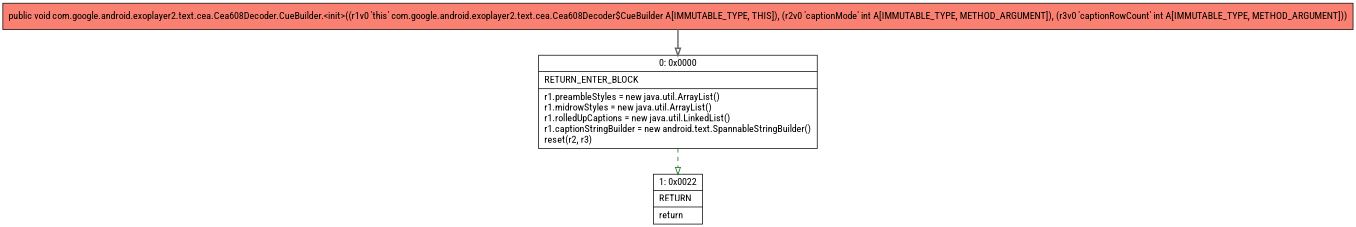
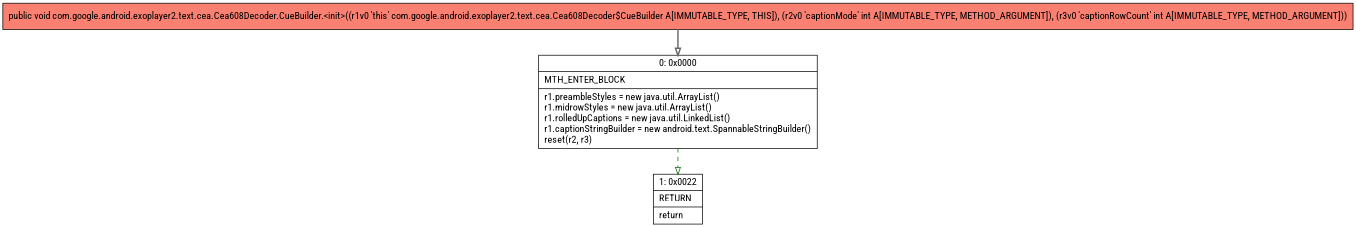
  digraph {
    fontname="Roboto Condensed"
    node [shape=record style=filled fillcolor=white fontname="Roboto Condensed"]
    edge [arrowhead=onormal fontname="Roboto Condensed"]
-   n1 [label="{0\:\ 0x0000|RETURN_ENTER_BLOCK\l|r1.preambleStyles = new java.util.ArrayList()\lr1.midrowStyles = new java.util.ArrayList()\lr1.rolledUpCaptions = new java.util.LinkedList()\lr1.captionStringBuilder = new android.text.SpannableStringBuilder()\lreset(r2, r3)\l}"]
+   n1 [label="{0\:\ 0x0000|MTH_ENTER_BLOCK\l|r1.preambleStyles = new java.util.ArrayList()\lr1.midrowStyles = new java.util.ArrayList()\lr1.rolledUpCaptions = new java.util.LinkedList()\lr1.captionStringBuilder = new android.text.SpannableStringBuilder()\lreset(r2, r3)\l}"]
    n2 [label="{1\:\ 0x0022|RETURN\l|return\l}"]
    n3 [label="{public void com.google.android.exoplayer2.text.cea.Cea608Decoder.CueBuilder.\<init\>((r1v0 'this' com.google.android.exoplayer2.text.cea.Cea608Decoder$CueBuilder A[IMMUTABLE_TYPE, THIS]), (r2v0 'captionMode' int A[IMMUTABLE_TYPE, METHOD_ARGUMENT]), (r3v0 'captionRowCount' int A[IMMUTABLE_TYPE, METHOD_ARGUMENT])) }" fillcolor=salmon]
    n1 -> n2 [color=darkgreen style=dashed]
    n3 -> n1 [color=gray40 style=bold]
  }
